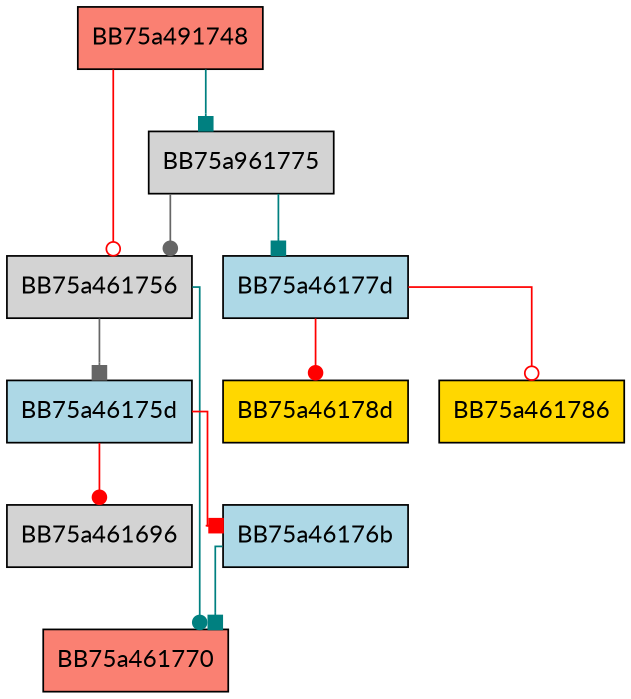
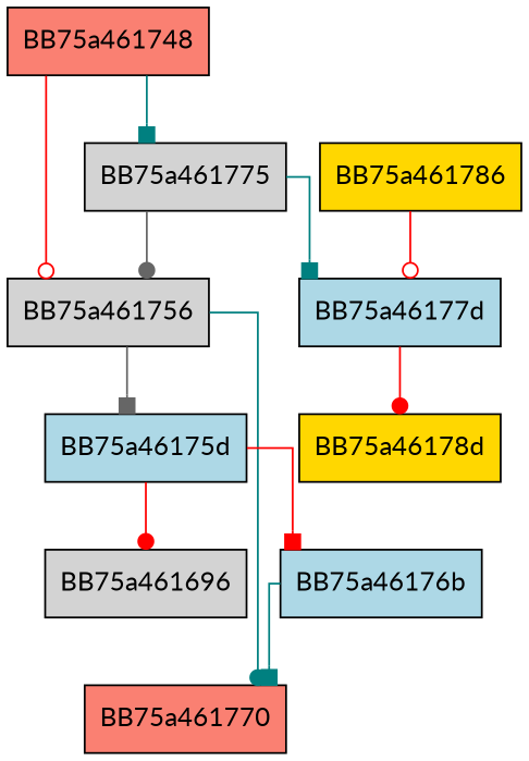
  digraph {
    fontname=Lato
    splines=ortho
    node [fillcolor=lightgrey fontname=Lato shape=box style=filled]
    edge [arrowhead=box color=red fontname=Lato]
-   BB75a461775 [label=BB75a961775]
-   BB75a461748 [fillcolor=salmon label=BB75a491748]
+   BB75a461775
+   BB75a461748 [fillcolor=salmon]
    BB75a461756
    BB75a46177d [fillcolor=lightblue]
    BB75a461770 [fillcolor=salmon]
    BB75a46175d [fillcolor=lightblue]
    BB75a46178d [fillcolor=gold]
    BB75a461786 [fillcolor=gold]
    n9 [label=BB75a461696]
    BB75a46176b [fillcolor=lightblue]
    BB75a461775 -> BB75a461756 [arrowhead=dot color=gray40]
    BB75a461775 -> BB75a46177d [color=teal]
    BB75a461748 -> BB75a461775 [color=teal]
    BB75a461748 -> BB75a461756 [arrowhead=odot]
    BB75a461756 -> BB75a461770 [arrowhead=dot color=teal]
    BB75a461756 -> BB75a46175d [color=gray40]
    BB75a46177d -> BB75a46178d [arrowhead=dot]
-   BB75a46177d -> BB75a461786 [arrowhead=odot]
+   BB75a461786 -> BB75a46177d [arrowhead=odot]
    BB75a46175d -> n9 [arrowhead=dot]
    BB75a46175d -> BB75a46176b
    BB75a46176b -> BB75a461770 [color=teal]
  }
